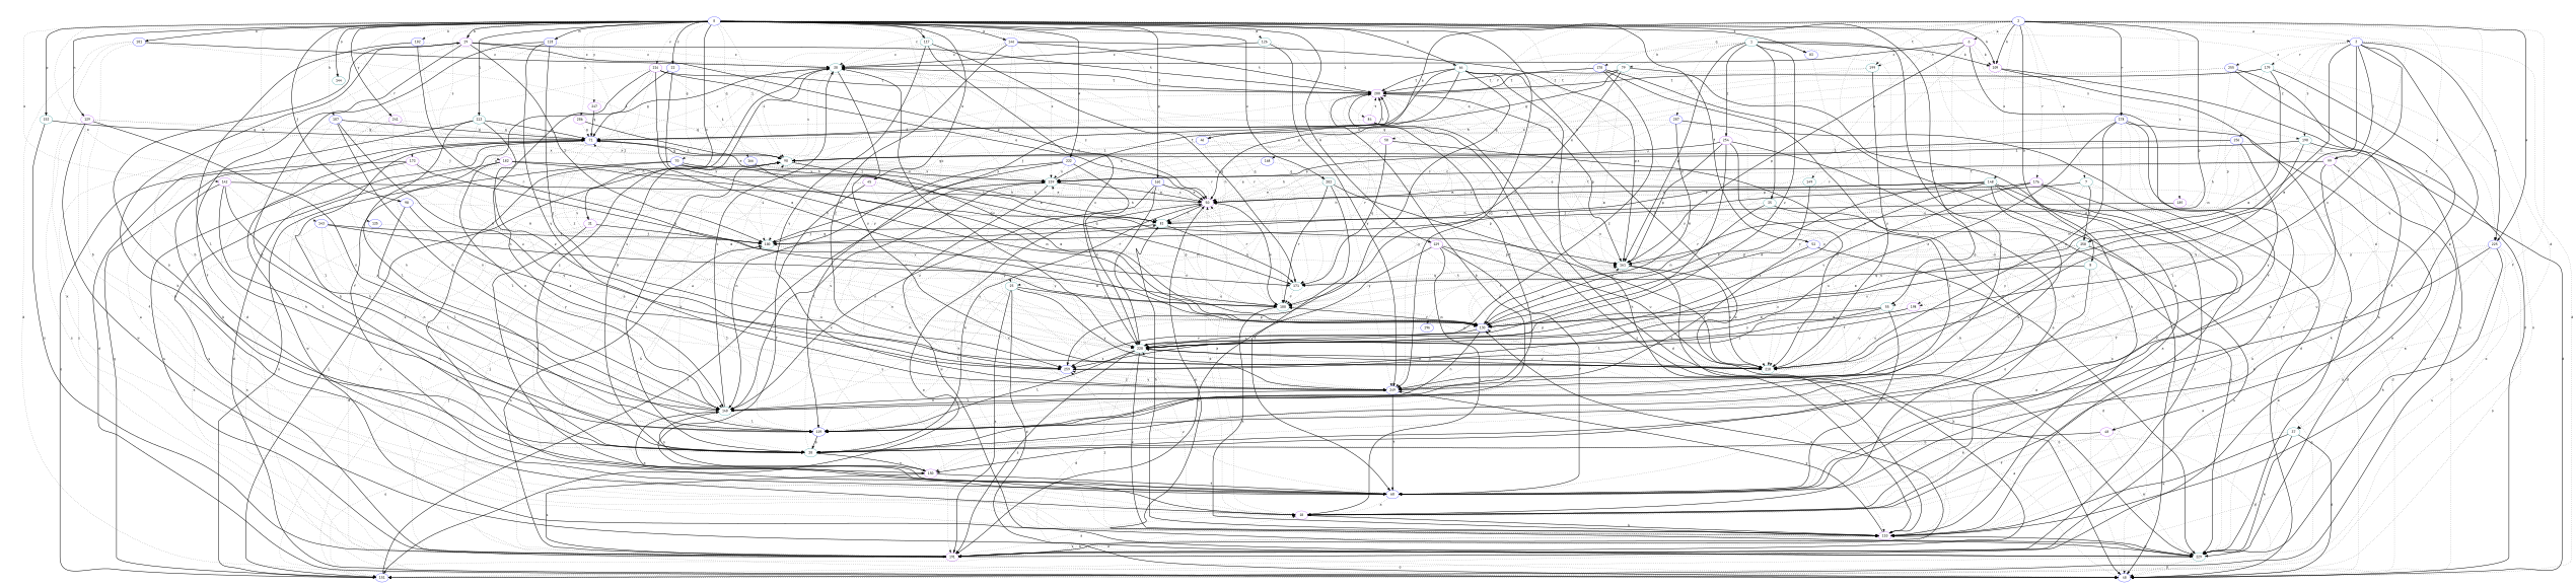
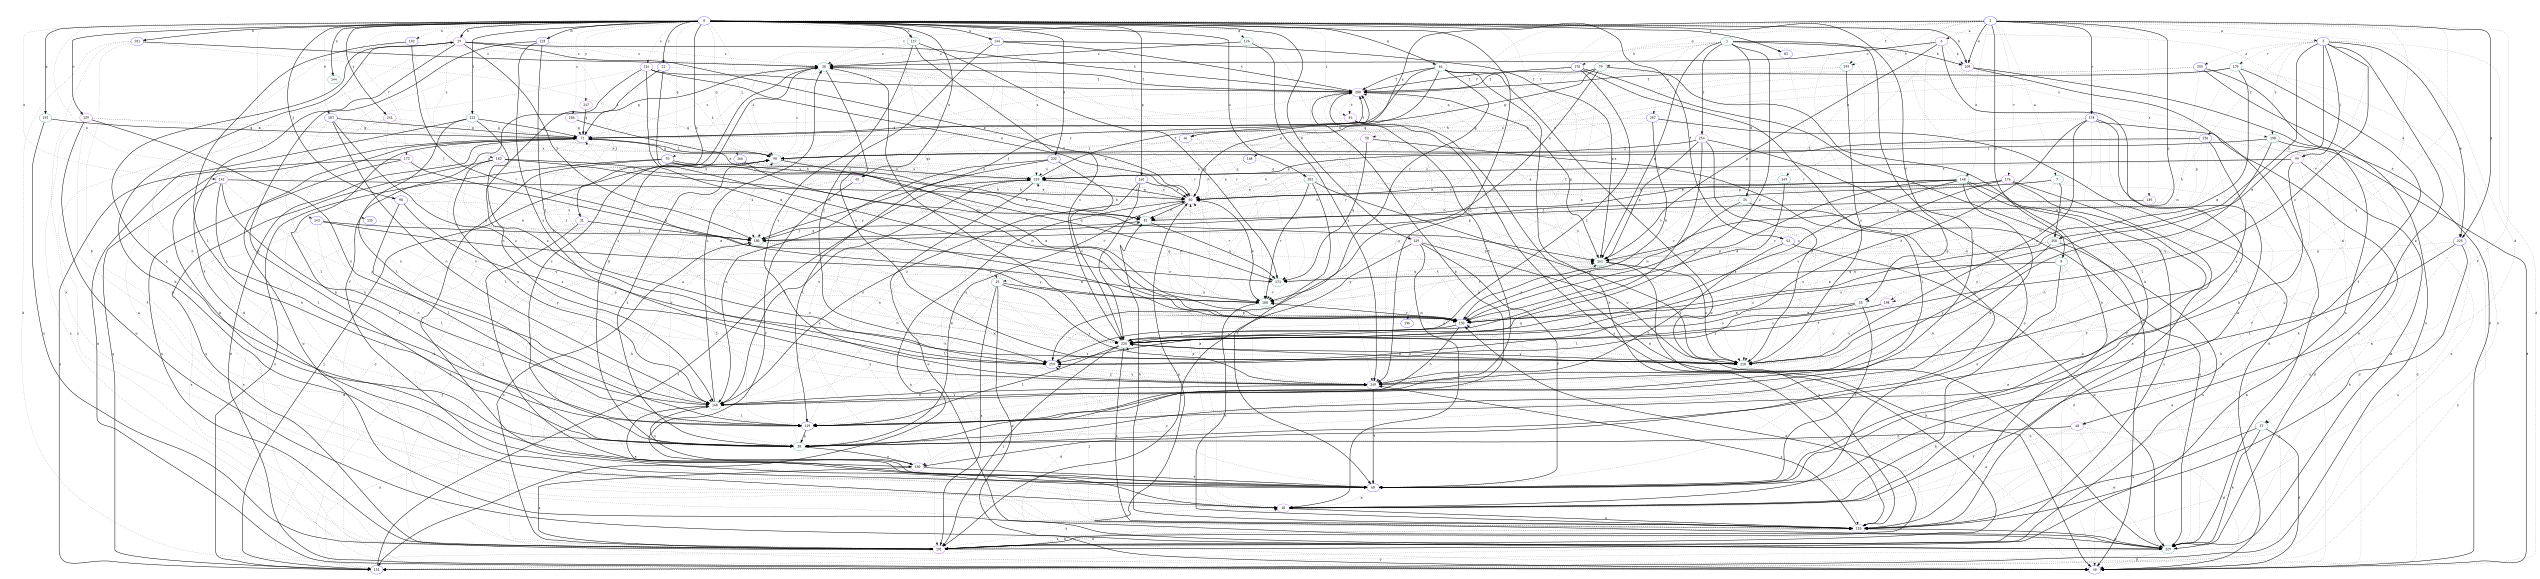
  strict digraph {
    fontname="JetBrains Mono"
    node [color=blue fontname="JetBrains Mono"]
    edge [fontname="JetBrains Mono" style=dotted]
    19 [color=purple]
    0
    21 [color=purple]
    22
    25 [color=teal]
    45 [color=purple]
    52
    55 [color=teal]
    64 [color=teal]
    70
    83
    84 [color=purple]
    90 [color=teal]
    98
    101
    102
    107
    109 [color=purple]
    113 [color=teal]
    117 [color=teal]
    125
    126 [color=teal]
    128
    129 [color=purple]
    139 [color=purple]
    142 [color=purple]
    143
    144 [color=teal]
    146
    153 [color=teal]
    160
    166
    173 [color=purple]
    182 [color=purple]
    196
    198 [color=purple]
    202 [color=teal]
    206 [color=purple]
    214 [color=purple]
    222
    225
    239 [color=teal]
    241 [color=purple]
    247 [color=purple]
    249
    30 [color=teal]
    60
    150 [color=purple]
    50 [color=purple]
    100 [color=teal]
    110 [color=purple]
    200 [color=purple]
    220 [color=teal]
    40
    130
    119
    210 [color=teal]
    180 [color=teal]
    140 [color=teal]
    191 [color=purple]
    151
    259
    161 [color=teal]
    229 [color=teal]
    171 [color=teal]
    71
    81 [color=teal]
    20 [color=teal]
    10 [color=purple]
    1 [color=teal]
    35 [color=teal]
    37 [color=teal]
    79 [color=teal]
    168
    207
    254 [color=purple]
    2
    3
    6 [color=purple]
    7 [color=teal]
    8 [color=teal]
    46
    58 [color=purple]
    148 [color=teal]
    149 [color=teal]
    170
    176 [color=purple]
    178
    189 [color=purple]
    199 [color=teal]
    48 [color=purple]
    99 [color=purple]
    179 [color=teal]
    190 [color=teal]
    255
    256
    258 [color=teal]
    19 -> 30 [label=c]
    19 -> 60 [label=f style=bold]
    19 -> 150 [label=o style=bold]
    19 -> 50 [label=e style=bold]
    19 -> 100 [label=j style=bold]
    19 -> 110 [label=k]
    19 -> 200 [label=t style=bold]
    0 -> 19 [label=b style=bold]
    0 -> 21 [label=c style=bold]
    0 -> 22 [label=c style=bold]
    0 -> 25 [label=c]
    0 -> 45 [label=e style=bold]
    0 -> 52 [label=f style=bold]
    0 -> 55 [label=f style=bold]
    0 -> 64 [label=g style=bold]
    0 -> 70 [label=g]
    0 -> 83 [label=i style=bold]
    0 -> 84 [label=i]
    0 -> 90 [label=i]
    0 -> 98 [label=j style=bold]
    0 -> 101 [label=k style=bold]
    0 -> 102 [label=k]
    0 -> 107 [label=k]
    0 -> 109 [label=k style=bold]
    0 -> 113 [label=l style=bold]
    0 -> 117 [label=l style=bold]
    0 -> 125 [label=m]
    0 -> 126 [label=m]
    0 -> 128 [label=m style=bold]
    0 -> 129 [label=m style=bold]
    0 -> 139 [label=n style=bold]
    0 -> 142 [label=o]
    0 -> 143 [label=o]
    0 -> 144 [label=o style=bold]
    0 -> 146 [label=o style=bold]
    0 -> 153 [label=p style=bold]
    0 -> 160 [label=p style=bold]
    0 -> 166 [label=q]
    0 -> 173 [label=r]
    0 -> 182 [label=s]
    0 -> 196 [label=t]
    0 -> 198 [label=t]
    0 -> 202 [label=u style=bold]
    0 -> 206 [label=u]
    0 -> 214 [label=v]
    0 -> 222 [label=w style=bold]
    0 -> 225 [label=w]
    0 -> 239 [label=x]
    0 -> 241 [label=y style=bold]
    0 -> 247 [label=y]
    0 -> 249 [label=y style=bold]
    21 -> 60 [label=f style=bold]
    21 -> 100 [label=j style=bold]
    21 -> 220 [label=v]
    21 -> 40 [label=d]
    22 -> 60 [label=f style=bold]
    22 -> 200 [label=t]
    22 -> 130 [label=m style=bold]
    25 -> 249 [label=y style=bold]
    25 -> 40 [label=d style=bold]
    25 -> 119 [label=l]
    25 -> 210 [label=u]
    25 -> 180 [label=r style=bold]
    25 -> 140 [label=n]
    25 -> 191 [label=s style=bold]
    45 -> 60 [label=f style=bold]
    45 -> 50 [label=e]
    45 -> 110 [label=k]
    45 -> 180 [label=r]
    45 -> 151 [label=o]
    45 -> 259 [label=z]
    52 -> 249 [label=y style=bold]
    52 -> 40 [label=d]
    52 -> 210 [label=u]
    52 -> 161 [label=p]
    52 -> 229 [label=w style=bold]
    55 -> 60 [label=f style=bold]
    55 -> 110 [label=k]
    55 -> 220 [label=v style=bold]
    55 -> 130 [label=m]
    55 -> 210 [label=u]
    55 -> 259 [label=z style=bold]
    64 -> 50 [label=e style=bold]
    64 -> 100 [label=j style=bold]
    64 -> 110 [label=k style=bold]
    64 -> 200 [label=t style=bold]
    64 -> 210 [label=u]
    64 -> 259 [label=z style=bold]
    64 -> 229 [label=w style=bold]
    70 -> 239 [label=x style=bold]
    70 -> 60 [label=f style=bold]
    70 -> 151 [label=o style=bold]
    70 -> 171 [label=q style=bold]
    83 -> 249 [label=y]
-   84 -> 200 [label=t]
+   200 -> 84 [label=t]
    84 -> 40 [label=d style=bold]
    84 -> 191 [label=s style=bold]
    84 -> 71 [label=g]
    90 -> 239 [label=x]
    90 -> 30 [label=c]
    90 -> 110 [label=k]
    90 -> 200 [label=t]
-   90 -> 220 [label=v]
    90 -> 130 [label=m style=bold]
    90 -> 151 [label=o]
    90 -> 71 [label=g style=bold]
    90 -> 81 [label=h]
    90 -> 20 [label=b]
    98 -> 119 [label=l style=bold]
    98 -> 259 [label=z style=bold]
    98 -> 81 [label=h]
    101 -> 90 [label=i]
    101 -> 30 [label=c style=bold]
    101 -> 110 [label=k]
    101 -> 40 [label=d]
    101 -> 20 [label=b]
    102 -> 30 [label=c]
    102 -> 119 [label=l style=bold]
    102 -> 180 [label=r style=bold]
    102 -> 161 [label=p]
    102 -> 20 [label=b]
    107 -> 130 [label=m]
    107 -> 119 [label=l]
    107 -> 210 [label=u style=bold]
    107 -> 140 [label=n style=bold]
    107 -> 191 [label=s]
    107 -> 71 [label=g style=bold]
    109 -> 40 [label=d style=bold]
    109 -> 229 [label=w style=bold]
    113 -> 50 [label=e]
    113 -> 40 [label=d style=bold]
    113 -> 119 [label=l style=bold]
    113 -> 140 [label=n]
    113 -> 259 [label=z style=bold]
    113 -> 71 [label=g style=bold]
    117 -> 90 [label=i]
    117 -> 249 [label=y style=bold]
    117 -> 30 [label=c]
    117 -> 220 [label=v style=bold]
    117 -> 180 [label=r]
    117 -> 171 [label=q style=bold]
    125 -> 249 [label=y]
    125 -> 100 [label=j]
    125 -> 191 [label=s]
    126 -> 249 [label=y style=bold]
    126 -> 30 [label=c style=bold]
    126 -> 110 [label=k]
    126 -> 171 [label=q]
    128 -> 249 [label=y style=bold]
    128 -> 30 [label=c]
    128 -> 100 [label=j]
    128 -> 40 [label=d]
    128 -> 259 [label=z style=bold]
    128 -> 20 [label=b style=bold]
    129 -> 60 [label=f style=bold]
    129 -> 210 [label=u style=bold]
    129 -> 191 [label=s style=bold]
    129 -> 161 [label=p]
    129 -> 10 [label=a style=bold]
    139 -> 239 [label=x]
    139 -> 60 [label=f]
    139 -> 140 [label=n style=bold]
    139 -> 191 [label=s]
    139 -> 229 [label=w style=bold]
    139 -> 71 [label=g]
    142 -> 50 [label=e style=bold]
    142 -> 119 [label=l style=bold]
    142 -> 140 [label=n style=bold]
    142 -> 259 [label=z]
    142 -> 20 [label=b style=bold]
    143 -> 100 [label=j style=bold]
    143 -> 119 [label=l]
    143 -> 180 [label=r style=bold]
    143 -> 140 [label=n]
    143 -> 191 [label=s]
    144 -> 100 [label=j]
    146 -> 249 [label=y]
    146 -> 30 [label=c]
    146 -> 200 [label=t style=bold]
    146 -> 210 [label=u]
    146 -> 180 [label=r]
    146 -> 259 [label=z style=bold]
    146 -> 161 [label=p style=bold]
    146 -> 171 [label=q]
    146 -> 10 [label=a]
    153 -> 191 [label=s style=bold]
    153 -> 71 [label=g style=bold]
    160 -> 249 [label=y]
    160 -> 50 [label=e style=bold]
    160 -> 220 [label=v style=bold]
    160 -> 130 [label=m]
    160 -> 210 [label=u]
    160 -> 180 [label=r]
    160 -> 140 [label=n style=bold]
    166 -> 239 [label=x]
    166 -> 130 [label=m style=bold]
    166 -> 81 [label=h]
    173 -> 239 [label=x]
    173 -> 130 [label=m]
    173 -> 191 [label=s style=bold]
    173 -> 151 [label=o style=bold]
    173 -> 171 [label=q style=bold]
    182 -> 239 [label=x]
    182 -> 249 [label=y]
    182 -> 140 [label=n style=bold]
    182 -> 191 [label=s style=bold]
    182 -> 161 [label=p style=bold]
    182 -> 81 [label=t style=bold]
    196 -> 249 [label=y]
    196 -> 220 [label=v]
    198 -> 220 [label=v style=bold]
    198 -> 130 [label=m]
    198 -> 210 [label=u]
    198 -> 151 [label=o]
    202 -> 249 [label=y]
    202 -> 60 [label=f style=bold]
    202 -> 50 [label=e]
    202 -> 210 [label=u style=bold]
    202 -> 180 [label=r style=bold]
    202 -> 161 [label=p]
    202 -> 10 [label=a]
    206 -> 71 [label=g]
    206 -> 81 [label=h style=bold]
    214 -> 90 [label=i]
    214 -> 50 [label=e style=bold]
    214 -> 110 [label=k]
    214 -> 200 [label=t style=bold]
    214 -> 220 [label=v]
    214 -> 130 [label=m style=bold]
    214 -> 140 [label=n style=bold]
    214 -> 259 [label=z]
    222 -> 239 [label=x]
    222 -> 249 [label=y]
    222 -> 110 [label=k]
    222 -> 220 [label=v style=bold]
    222 -> 119 [label=l style=bold]
    222 -> 140 [label=n style=bold]
    225 -> 110 [label=k style=bold]
    225 -> 119 [label=l style=bold]
    225 -> 210 [label=u]
    225 -> 191 [label=s]
    225 -> 151 [label=o]
    225 -> 161 [label=p]
    225 -> 10 [label=a]
    239 -> 50 [label=e style=bold]
    239 -> 200 [label=t style=bold]
    239 -> 140 [label=n style=bold]
    239 -> 191 [label=s]
    239 -> 229 [label=w style=bold]
    239 -> 71 [label=g]
    239 -> 81 [label=h]
    241 -> 239 [label=x]
    241 -> 130 [label=m]
    241 -> 140 [label=n]
    241 -> 71 [label=g]
    241 -> 81 [label=h]
    241 -> 10 [label=a]
    247 -> 71 [label=g style=bold]
    249 -> 60 [label=f style=bold]
    249 -> 50 [label=e]
    249 -> 140 [label=n style=bold]
    249 -> 259 [label=z]
    249 -> 161 [label=p]
    30 -> 200 [label=t style=bold]
    30 -> 130 [label=m]
    30 -> 210 [label=u style=bold]
    30 -> 180 [label=r]
    30 -> 191 [label=s]
    30 -> 71 [label=g style=bold]
    30 -> 20 [label=b style=bold]
    30 -> 10 [label=a]
    60 -> 239 [label=x]
    60 -> 10 [label=a]
    150 -> 239 [label=x]
    150 -> 60 [label=f style=bold]
    150 -> 200 [label=t]
    150 -> 140 [label=n style=bold]
    150 -> 191 [label=s style=bold]
    50 -> 239 [label=x]
    50 -> 30 [label=c]
    50 -> 140 [label=n]
    50 -> 151 [label=o style=bold]
    50 -> 81 [label=h style=bold]
    100 -> 90 [label=i]
    100 -> 220 [label=v]
    100 -> 130 [label=m]
    100 -> 191 [label=s style=bold]
    100 -> 161 [label=p]
    110 -> 249 [label=y style=bold]
    110 -> 191 [label=s]
    110 -> 259 [label=z]
    110 -> 229 [label=w style=bold]
    110 -> 81 [label=h style=bold]
    200 -> 249 [label=y]
    200 -> 100 [label=j]
    200 -> 210 [label=u]
    200 -> 180 [label=r]
    200 -> 191 [label=s]
    200 -> 161 [label=p style=bold]
    200 -> 20 [label=b style=bold]
    220 -> 30 [label=c style=bold]
    220 -> 110 [label=k style=bold]
    220 -> 40 [label=d]
    220 -> 119 [label=l style=bold]
    220 -> 210 [label=u style=bold]
    220 -> 191 [label=s style=bold]
    220 -> 259 [label=z]
    40 -> 90 [label=i]
    40 -> 200 [label=t]
    40 -> 130 [label=m]
    130 -> 220 [label=v style=bold]
    130 -> 180 [label=r style=bold]
    130 -> 140 [label=n style=bold]
    130 -> 161 [label=p]
    130 -> 71 [label=g]
    119 -> 100 [label=j]
    119 -> 81 [label=h]
    119 -> 20 [label=b style=bold]
    210 -> 220 [label=v style=bold]
    180 -> 50 [label=e style=bold]
    180 -> 110 [label=k style=bold]
    180 -> 130 [label=m]
    140 -> 30 [label=c style=bold]
    140 -> 200 [label=t style=bold]
    140 -> 119 [label=l]
    140 -> 151 [label=o]
    140 -> 10 [label=a style=bold]
    191 -> 90 [label=i]
    191 -> 100 [label=j]
    191 -> 110 [label=k]
    191 -> 130 [label=m style=bold]
    191 -> 10 [label=a]
    151 -> 90 [label=i style=bold]
    151 -> 239 [label=x style=bold]
    151 -> 71 [label=g style=bold]
    151 -> 10 [label=a]
    259 -> 249 [label=y]
    259 -> 119 [label=l]
    259 -> 161 [label=p]
    161 -> 30 [label=c]
    161 -> 110 [label=k style=bold]
    161 -> 119 [label=l]
    161 -> 210 [label=u style=bold]
    161 -> 171 [label=q]
    229 -> 50 [label=e style=bold]
    229 -> 40 [label=d]
    229 -> 151 [label=o]
    171 -> 180 [label=r]
    71 -> 90 [label=i style=bold]
    71 -> 30 [label=c]
    71 -> 200 [label=t style=bold]
    71 -> 220 [label=v]
    71 -> 40 [label=d style=bold]
    71 -> 119 [label=l]
    71 -> 229 [label=w style=bold]
    71 -> 20 [label=b style=bold]
    81 -> 100 [label=j style=bold]
    81 -> 171 [label=q style=bold]
    20 -> 90 [label=i style=bold]
    20 -> 239 [label=x]
    20 -> 30 [label=c style=bold]
    20 -> 150 [label=o style=bold]
    20 -> 50 [label=e style=bold]
    20 -> 200 [label=t]
    10 -> 19 [label=b style=bold]
    10 -> 50 [label=e]
    10 -> 110 [label=k style=bold]
    10 -> 220 [label=v]
    1 -> 25 [label=c]
    1 -> 109 [label=k style=bold]
    1 -> 220 [label=v style=bold]
    1 -> 119 [label=l style=bold]
    1 -> 210 [label=u]
    1 -> 161 [label=p style=bold]
    1 -> 35 [label=d style=bold]
    1 -> 37 [label=d]
    1 -> 79 [label=h]
    1 -> 168 [label=q]
    1 -> 207 [label=u]
    1 -> 254 [label=z style=bold]
    35 -> 130 [label=m style=bold]
    35 -> 210 [label=u]
    35 -> 229 [label=w style=bold]
    35 -> 81 [label=h]
    37 -> 110 [label=k style=bold]
    37 -> 40 [label=d style=bold]
    37 -> 229 [label=w style=bold]
    37 -> 20 [label=b]
    79 -> 110 [label=k style=bold]
    79 -> 200 [label=t style=bold]
    79 -> 130 [label=m]
    79 -> 180 [label=r style=bold]
    79 -> 71 [label=g style=bold]
    168 -> 239 [label=x]
    168 -> 60 [label=f]
    168 -> 50 [label=e]
    207 -> 40 [label=d style=bold]
    207 -> 130 [label=m style=bold]
    207 -> 210 [label=u]
    207 -> 180 [label=r]
    207 -> 71 [label=g]
    254 -> 90 [label=i style=bold]
    254 -> 220 [label=v style=bold]
    254 -> 210 [label=u style=bold]
    254 -> 161 [label=p style=bold]
    254 -> 10 [label=a style=bold]
    2 -> 55 [label=f]
    2 -> 109 [label=k style=bold]
    2 -> 198 [label=t]
    2 -> 225 [label=w style=bold]
    2 -> 249 [label=y]
    2 -> 30 [label=c]
    2 -> 60 [label=f]
    2 -> 150 [label=o]
    2 -> 119 [label=l]
    2 -> 161 [label=p style=bold]
    2 -> 81 [label=h]
    2 -> 3 [label=a]
    2 -> 6 [label=a]
    2 -> 7 [label=a]
    2 -> 8 [label=a style=bold]
    2 -> 46 [label=e style=bold]
    2 -> 58 [label=f]
    2 -> 148 [label=o]
    2 -> 149 [label=o]
    2 -> 170 [label=q]
    2 -> 176 [label=r]
    2 -> 178 [label=r style=bold]
    2 -> 189 [label=s]
    2 -> 199 [label=t]
    3 -> 225 [label=w style=bold]
    3 -> 220 [label=v style=bold]
    3 -> 40 [label=d]
    3 -> 130 [label=m style=bold]
    3 -> 37 [label=d]
    3 -> 48 [label=e style=bold]
    3 -> 99 [label=j style=bold]
    3 -> 179 [label=r]
    3 -> 190 [label=s]
    3 -> 255 [label=z]
    3 -> 256 [label=z]
    3 -> 258 [label=z style=bold]
    6 -> 109 [label=k]
    6 -> 30 [label=c style=bold]
    6 -> 60 [label=f style=bold]
    6 -> 180 [label=r]
    6 -> 161 [label=p style=bold]
    6 -> 199 [label=t]
    6 -> 190 [label=s]
    7 -> 249 [label=y]
    7 -> 50 [label=e]
    7 -> 100 [label=j style=bold]
    7 -> 110 [label=k]
    7 -> 258 [label=z style=bold]
    8 -> 150 [label=o style=bold]
    8 -> 229 [label=w]
    8 -> 171 [label=q style=bold]
    8 -> 10 [label=a]
    46 -> 90 [label=i]
    46 -> 239 [label=x]
    46 -> 110 [label=k]
    46 -> 81 [label=h]
    58 -> 90 [label=i]
    58 -> 50 [label=e]
    58 -> 119 [label=l style=bold]
    58 -> 151 [label=o]
    58 -> 171 [label=q style=bold]
    58 -> 81 [label=h]
    148 -> 60 [label=f]
    148 -> 50 [label=e style=bold]
    148 -> 100 [label=j style=bold]
    148 -> 40 [label=d]
    148 -> 130 [label=m style=bold]
    148 -> 191 [label=s style=bold]
    148 -> 259 [label=z style=bold]
    148 -> 20 [label=b style=bold]
    148 -> 10 [label=a style=bold]
    149 -> 50 [label=e]
    149 -> 40 [label=d]
    149 -> 130 [label=m style=bold]
    149 -> 210 [label=u]
    149 -> 180 [label=r]
    170 -> 239 [label=x]
    170 -> 200 [label=t style=bold]
    170 -> 40 [label=d style=bold]
    170 -> 180 [label=r]
    170 -> 259 [label=z style=bold]
    170 -> 10 [label=a style=bold]
    176 -> 60 [label=f style=bold]
    176 -> 50 [label=e style=bold]
    176 -> 110 [label=k style=bold]
    176 -> 220 [label=v style=bold]
    176 -> 40 [label=d]
    176 -> 180 [label=r]
    176 -> 140 [label=n]
    176 -> 81 [label=h]
    178 -> 249 [label=y]
    178 -> 119 [label=l]
    178 -> 210 [label=u style=bold]
    178 -> 259 [label=z style=bold]
    178 -> 161 [label=p]
    178 -> 229 [label=w style=bold]
    178 -> 71 [label=g]
    178 -> 20 [label=b]
    178 -> 10 [label=a style=bold]
    189 -> 110 [label=k]
    189 -> 81 [label=h style=bold]
    199 -> 239 [label=x]
    199 -> 200 [label=t]
    199 -> 210 [label=u style=bold]
    48 -> 60 [label=f]
    48 -> 40 [label=d]
    48 -> 229 [label=w]
    48 -> 20 [label=b style=bold]
    48 -> 10 [label=a]
    99 -> 239 [label=x style=bold]
    99 -> 60 [label=f]
    99 -> 50 [label=e]
    99 -> 229 [label=w style=bold]
    99 -> 20 [label=b style=bold]
    179 -> 239 [label=x]
    179 -> 60 [label=f style=bold]
    179 -> 50 [label=e]
    179 -> 200 [label=t style=bold]
    179 -> 130 [label=m style=bold]
    179 -> 151 [label=o]
    179 -> 161 [label=p]
    190 -> 90 [label=i style=bold]
    190 -> 110 [label=k]
    190 -> 40 [label=d style=bold]
    190 -> 210 [label=u style=bold]
    190 -> 229 [label=w]
    190 -> 171 [label=q]
    255 -> 239 [label=x]
    255 -> 200 [label=t]
    255 -> 130 [label=m]
    255 -> 191 [label=s style=bold]
    255 -> 151 [label=o style=bold]
    256 -> 90 [label=i]
    256 -> 239 [label=x style=bold]
    256 -> 249 [label=y style=bold]
    256 -> 130 [label=m]
    256 -> 210 [label=u]
    256 -> 151 [label=o]
    256 -> 81 [label=h]
    258 -> 249 [label=y style=bold]
    258 -> 220 [label=v]
    258 -> 130 [label=m]
    258 -> 191 [label=s style=bold]
    258 -> 161 [label=p]
    258 -> 229 [label=w]
  }
